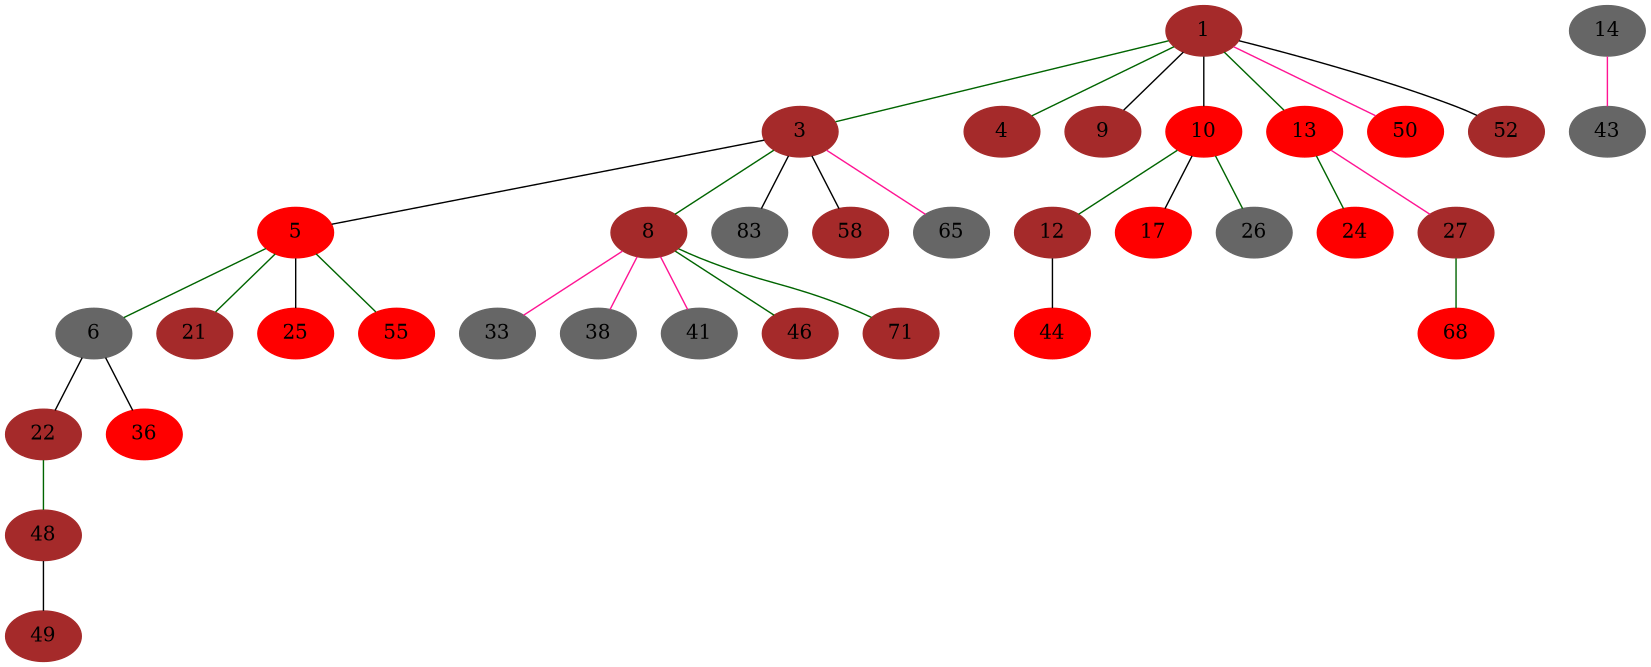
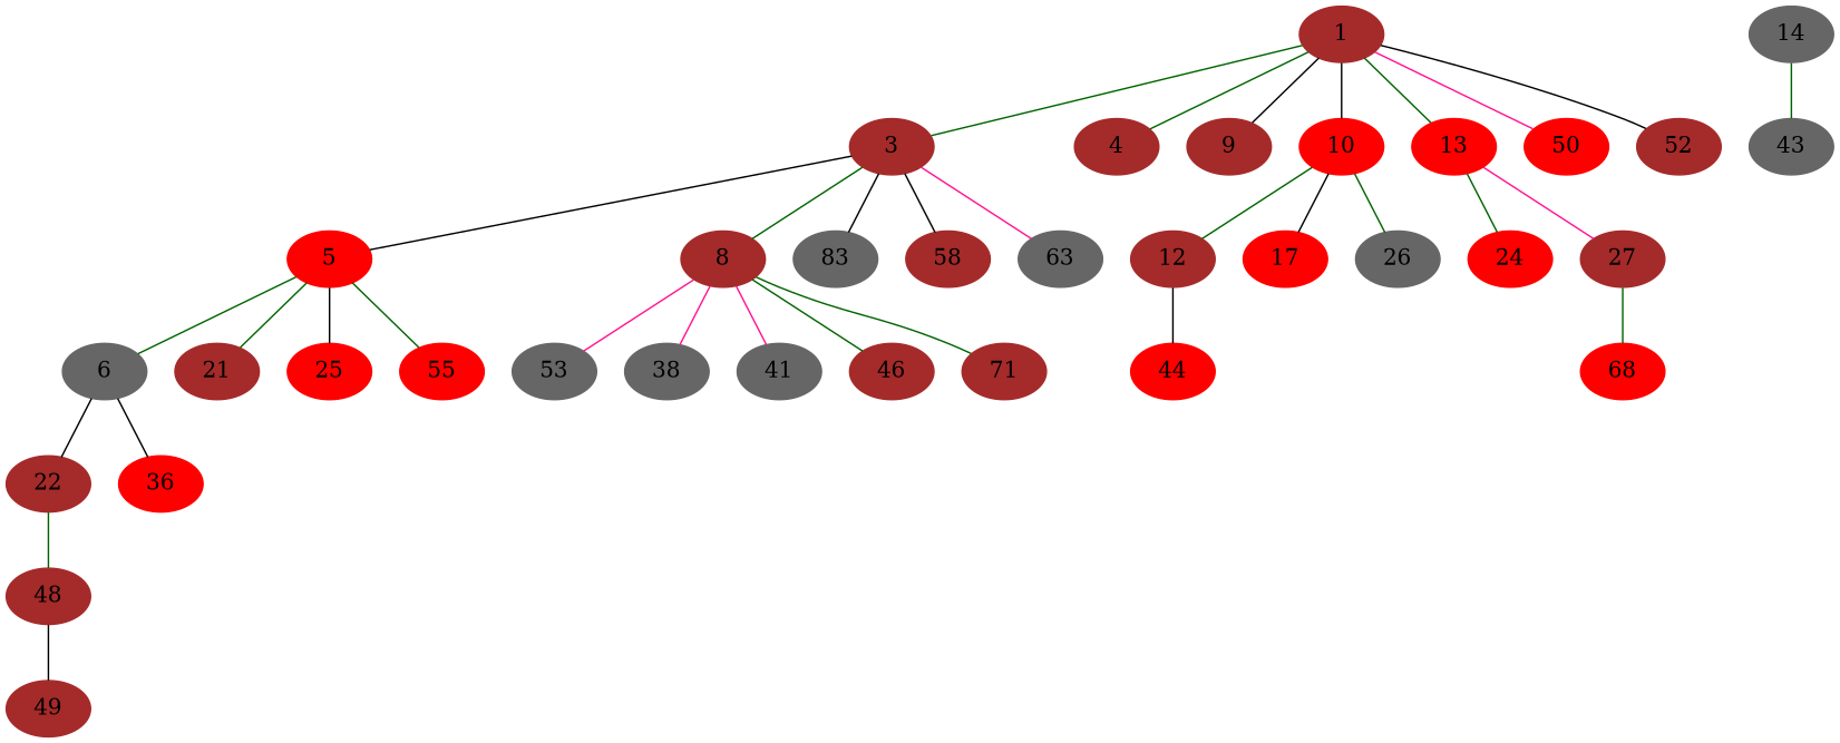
  graph {
    node [color=brown style=filled]
    edge [color=darkgreen]
    1 [super="+2+30"]
    3 [super="+7"]
    4
    9
    10 [color=red super="+11+34"]
    13 [color=red super="+15"]
    50 [color=red super="+63"]
    52 [super="+66"]
    5 [color=red super="+20+16+56"]
    8 [super="+37+28+39+61"]
    n11 [color=gray40 label=83 super="+29"]
    58
-   65 [color=gray40]
+   65 [color=gray40 label=63]
    12 [super="+18+64"]
    17 [color=red]
    26 [color=gray40]
    24 [color=red]
    27 [super="+40"]
    6 [color=gray40 super="+19"]
    21 [super="+57"]
    25 [color=red super="+47"]
    55 [color=red]
-   33 [color=gray40]
+   33 [color=gray40 label=53]
    38 [color=gray40 super="+72"]
    41 [color=gray40 super="+53+59"]
    46 [super="+62+67"]
    71
    22 [super="+32+70"]
    36 [color=red]
    14 [color=gray40]
    43 [color=gray40]
    48 [super="+60"]
    44 [color=red super="+73"]
    68 [color=red super="+69"]
    49
    1 -- 3
    1 -- 4
    1 -- 9 [color=black]
    1 -- 10 [color=black]
    1 -- 13
    1 -- 50 [color=deeppink]
    1 -- 52 [color=black]
    3 -- 5 [color=black]
    3 -- 8
    3 -- n11 [color=black]
    3 -- 58 [color=black]
    3 -- 65 [color=deeppink]
    10 -- 12
    10 -- 17 [color=black]
    10 -- 26
    13 -- 24
    13 -- 27 [color=deeppink]
    5 -- 6
    5 -- 21
    5 -- 25 [color=black]
    5 -- 55
    8 -- 33 [color=deeppink]
    8 -- 38 [color=deeppink]
    8 -- 41 [color=deeppink]
    8 -- 46
    8 -- 71
    12 -- 44 [color=black]
    27 -- 68
    6 -- 22 [color=black]
    6 -- 36 [color=black]
    22 -- 48
-   14 -- 43 [color=deeppink]
+   14 -- 43
    48 -- 49 [color=black]
  }
